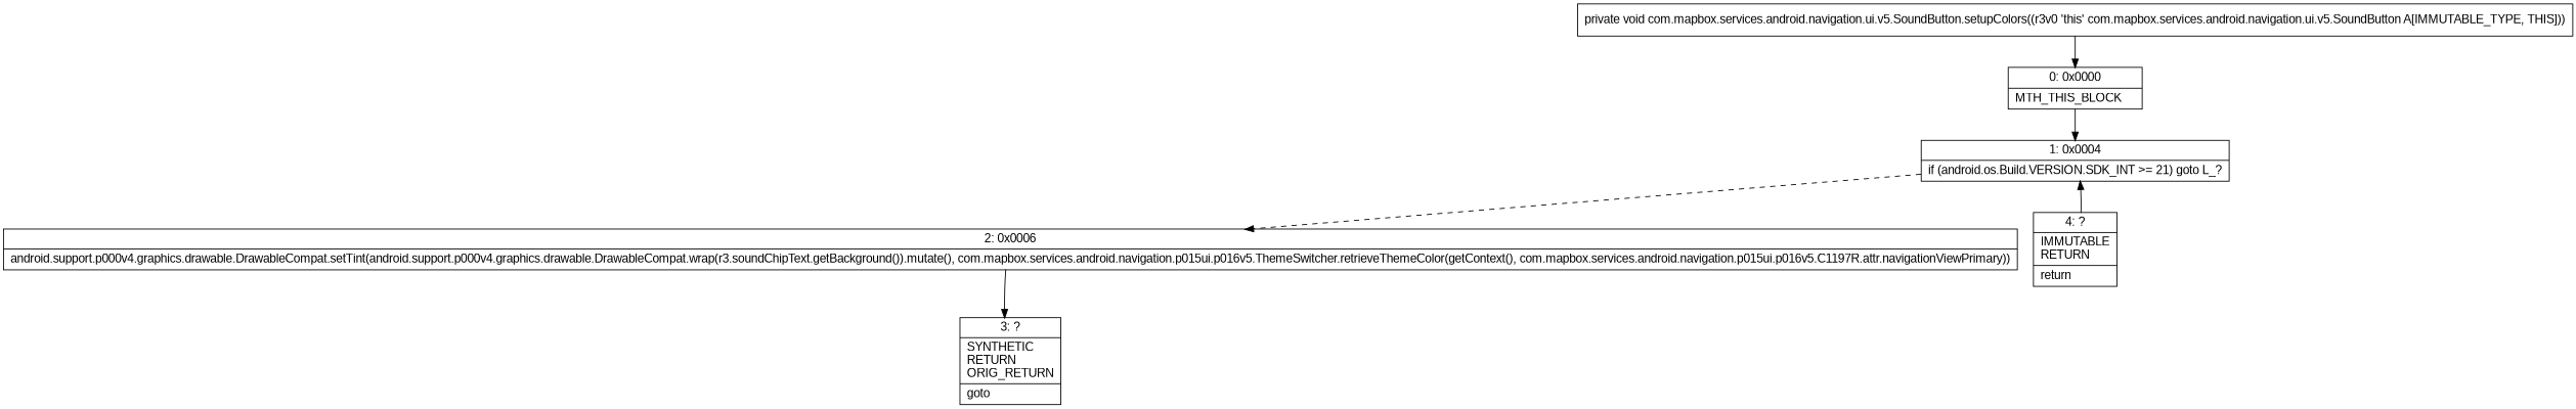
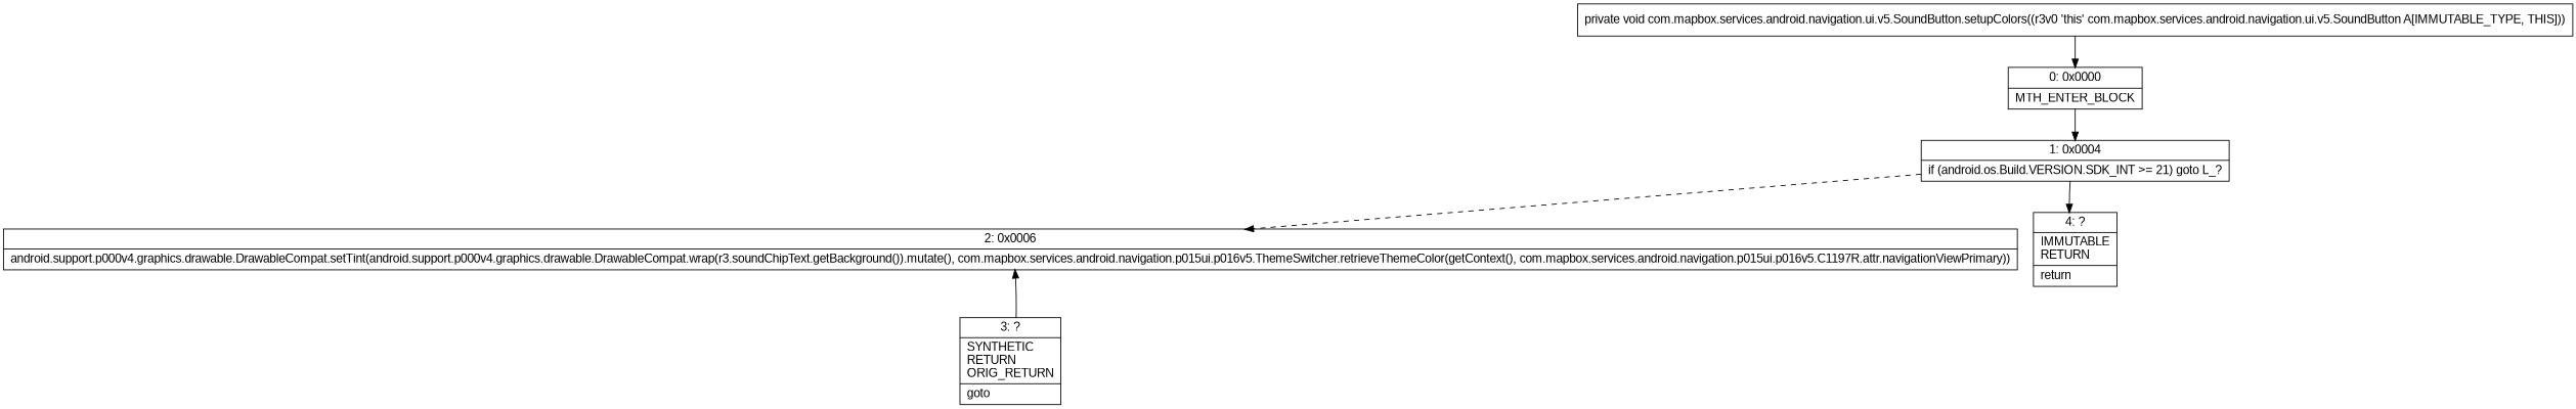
  digraph {
    fontname="Liberation Sans"
    node [fontname="Liberation Sans" shape=record]
    edge [fontname="Liberation Sans"]
-   n1 [label="{0\:\ 0x0000|MTH_THIS_BLOCK\l}"]
+   n1 [label="{0\:\ 0x0000|MTH_ENTER_BLOCK\l}"]
    n2 [label="{1\:\ 0x0004|if (android.os.Build.VERSION.SDK_INT \>= 21) goto L_?\l}"]
    n3 [label="{2\:\ 0x0006|android.support.p000v4.graphics.drawable.DrawableCompat.setTint(android.support.p000v4.graphics.drawable.DrawableCompat.wrap(r3.soundChipText.getBackground()).mutate(), com.mapbox.services.android.navigation.p015ui.p016v5.ThemeSwitcher.retrieveThemeColor(getContext(), com.mapbox.services.android.navigation.p015ui.p016v5.C1197R.attr.navigationViewPrimary))\l}"]
    n4 [label="{4\:\ ?|IMMUTABLE\lRETURN\l|return\l}"]
    n5 [label="{3\:\ ?|SYNTHETIC\lRETURN\lORIG_RETURN\l|goto\l}"]
    n6 [label="{private void com.mapbox.services.android.navigation.ui.v5.SoundButton.setupColors((r3v0 'this' com.mapbox.services.android.navigation.ui.v5.SoundButton A[IMMUTABLE_TYPE, THIS])) }"]
    n1 -> n2
    n2 -> n3 [style=dashed]
-   n4 -> n2
-   n3 -> n5
+   n2 -> n4
+   n5 -> n3
    n6 -> n1
  }
